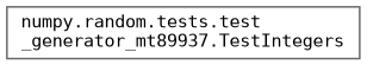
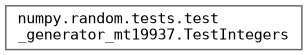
  digraph {
    rankdir=LR
    fontname="DejaVu Sans Mono"
-   n1 [color=grey40 fillcolor=white fontname="DejaVu Sans Mono" fontsize=10 height=0.2 label="numpy.random.tests.test\l_generator_mt89937.TestIntegers" shape=box style=filled width=0.4]
+   n1 [color=grey40 fillcolor=white fontname="DejaVu Sans Mono" fontsize=10 height=0.2 label="numpy.random.tests.test\l_generator_mt19937.TestIntegers" shape=box style=filled width=0.4]
  }
